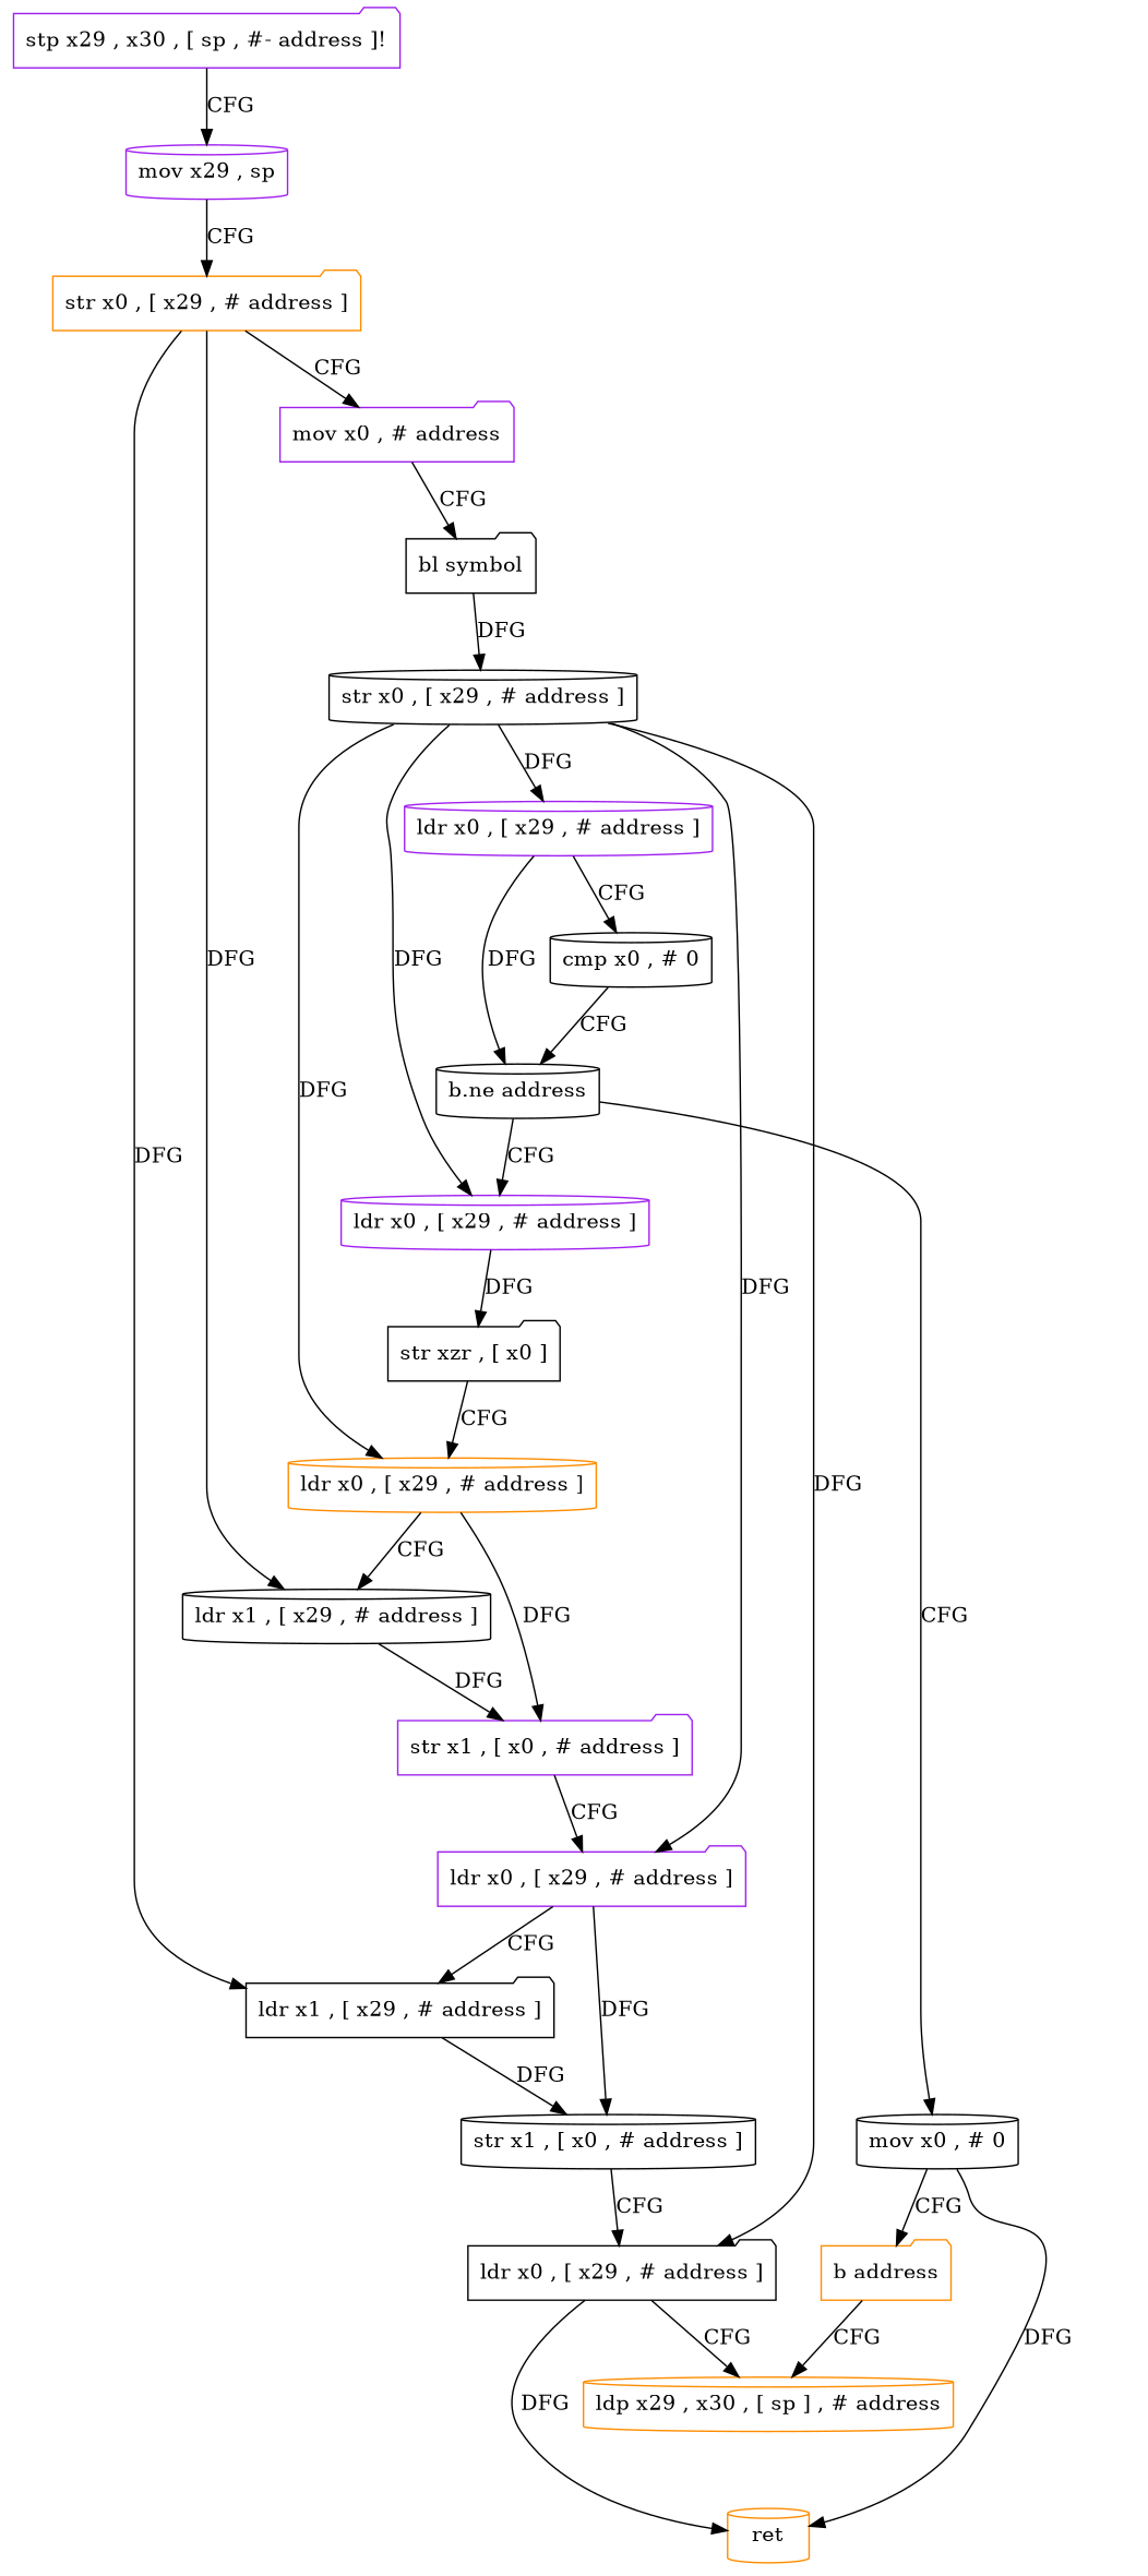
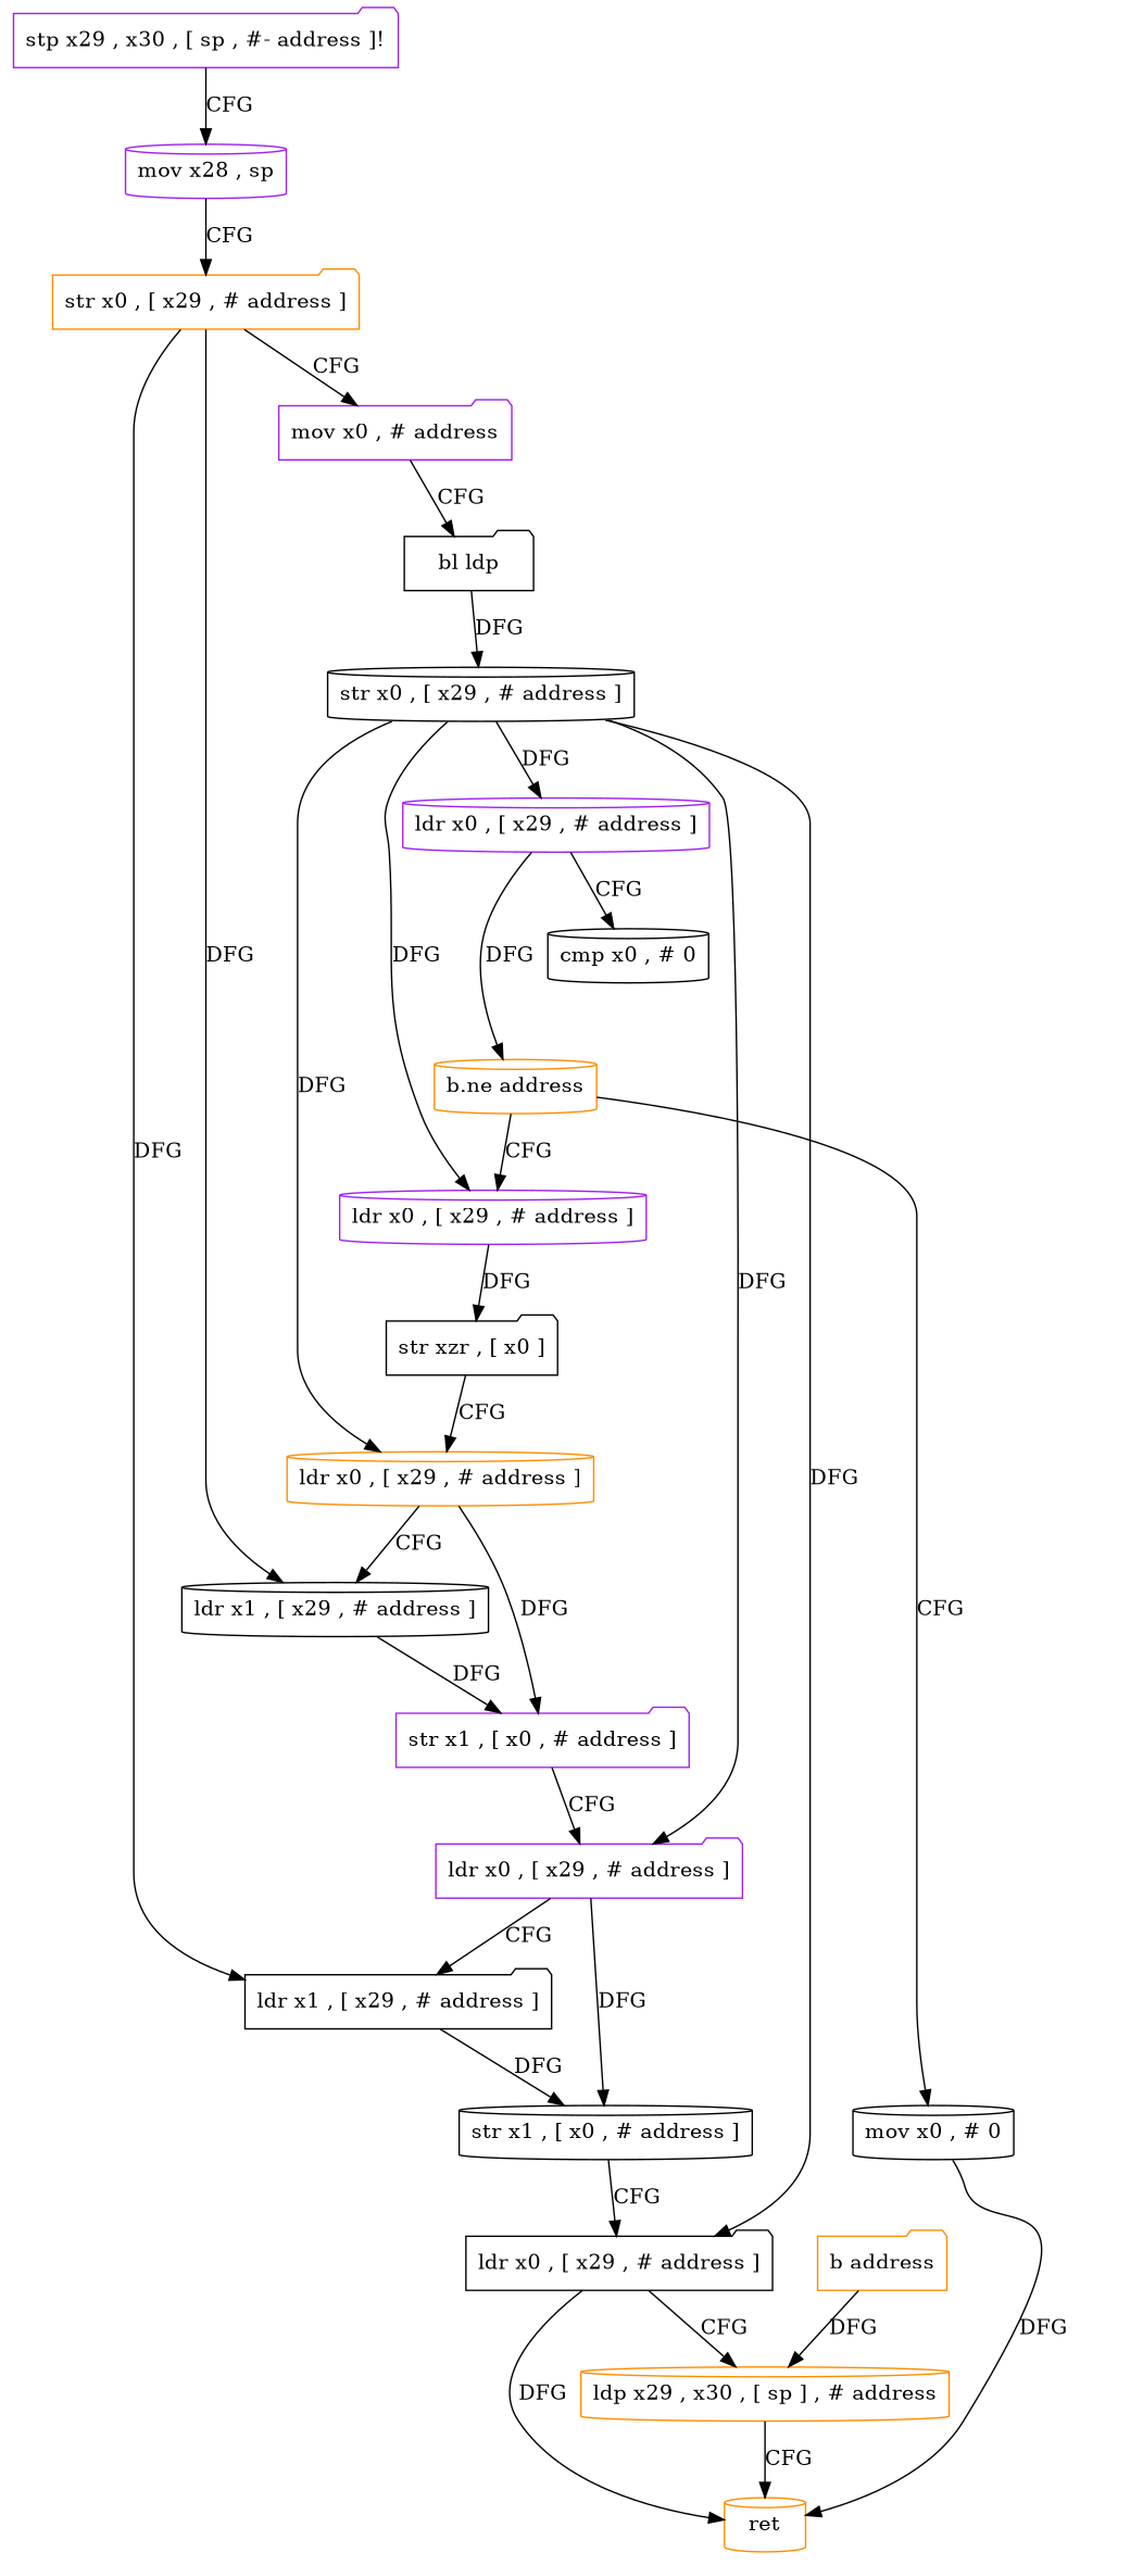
  digraph {
    node [color=black shape=cylinder]
    n1 [color=purple label="stp x29 , x30 , [ sp , #- address ]!" shape=folder]
-   n2 [color=purple label="mov x29 , sp"]
+   n2 [color=purple label="mov x28 , sp"]
    n3 [color=darkorange label="str x0 , [ x29 , # address ]" shape=folder]
    n4 [color=purple label="mov x0 , # address" shape=folder]
    n5 [label="ldr x1 , [ x29 , # address ]"]
    n6 [label="ldr x1 , [ x29 , # address ]" shape=folder]
-   n7 [label="bl symbol" shape=folder]
+   n7 [label="bl ldp" shape=folder]
    n8 [color=purple label="str x1 , [ x0 , # address ]" shape=folder]
    n9 [label="str x1 , [ x0 , # address ]"]
    n10 [label="str x0 , [ x29 , # address ]"]
    n11 [color=purple label="ldr x0 , [ x29 , # address ]"]
    n12 [color=purple label="ldr x0 , [ x29 , # address ]"]
    n13 [color=darkorange label="ldr x0 , [ x29 , # address ]"]
    n14 [color=purple label="ldr x0 , [ x29 , # address ]" shape=folder]
    n15 [label="ldr x0 , [ x29 , # address ]" shape=folder]
    n16 [label="cmp x0 , # 0"]
-   n17 [label="b.ne address"]
+   n17 [color=darkorange label="b.ne address"]
    n18 [label="str xzr , [ x0 ]" shape=folder]
    n19 [color=darkorange label=ret]
    n20 [color=darkorange label="ldp x29 , x30 , [ sp ] , # address"]
    n21 [label="mov x0 , # 0"]
    n22 [color=darkorange label="b address" shape=folder]
    n1 -> n2 [label=CFG]
    n2 -> n3 [label=CFG]
    n3 -> n4 [label=CFG]
    n3 -> n5 [label=DFG]
    n3 -> n6 [label=DFG]
    n4 -> n7 [label=CFG]
    n5 -> n8 [label=DFG]
    n6 -> n9 [label=DFG]
    n7 -> n10 [label=DFG]
    n8 -> n14 [label=CFG]
    n9 -> n15 [label=CFG]
    n10 -> n11 [label=DFG]
    n10 -> n12 [label=DFG]
    n10 -> n13 [label=DFG]
    n10 -> n14 [label=DFG]
    n10 -> n15 [label=DFG]
    n11 -> n16 [label=CFG]
    n11 -> n17 [label=DFG]
    n12 -> n18 [label=DFG]
    n13 -> n5 [label=CFG]
    n13 -> n8 [label=DFG]
    n14 -> n6 [label=CFG]
    n14 -> n9 [label=DFG]
    n15 -> n19 [label=DFG]
    n15 -> n20 [label=CFG]
-   n16 -> n17 [label=CFG]
    n17 -> n12 [label=CFG]
    n17 -> n21 [label=CFG]
    n18 -> n13 [label=CFG]
+   n20 -> n19 [label=CFG]
    n21 -> n19 [label=DFG]
-   n21 -> n22 [label=CFG]
-   n22 -> n20 [label=CFG]
+   n22 -> n20 [label=DFG]
  }
